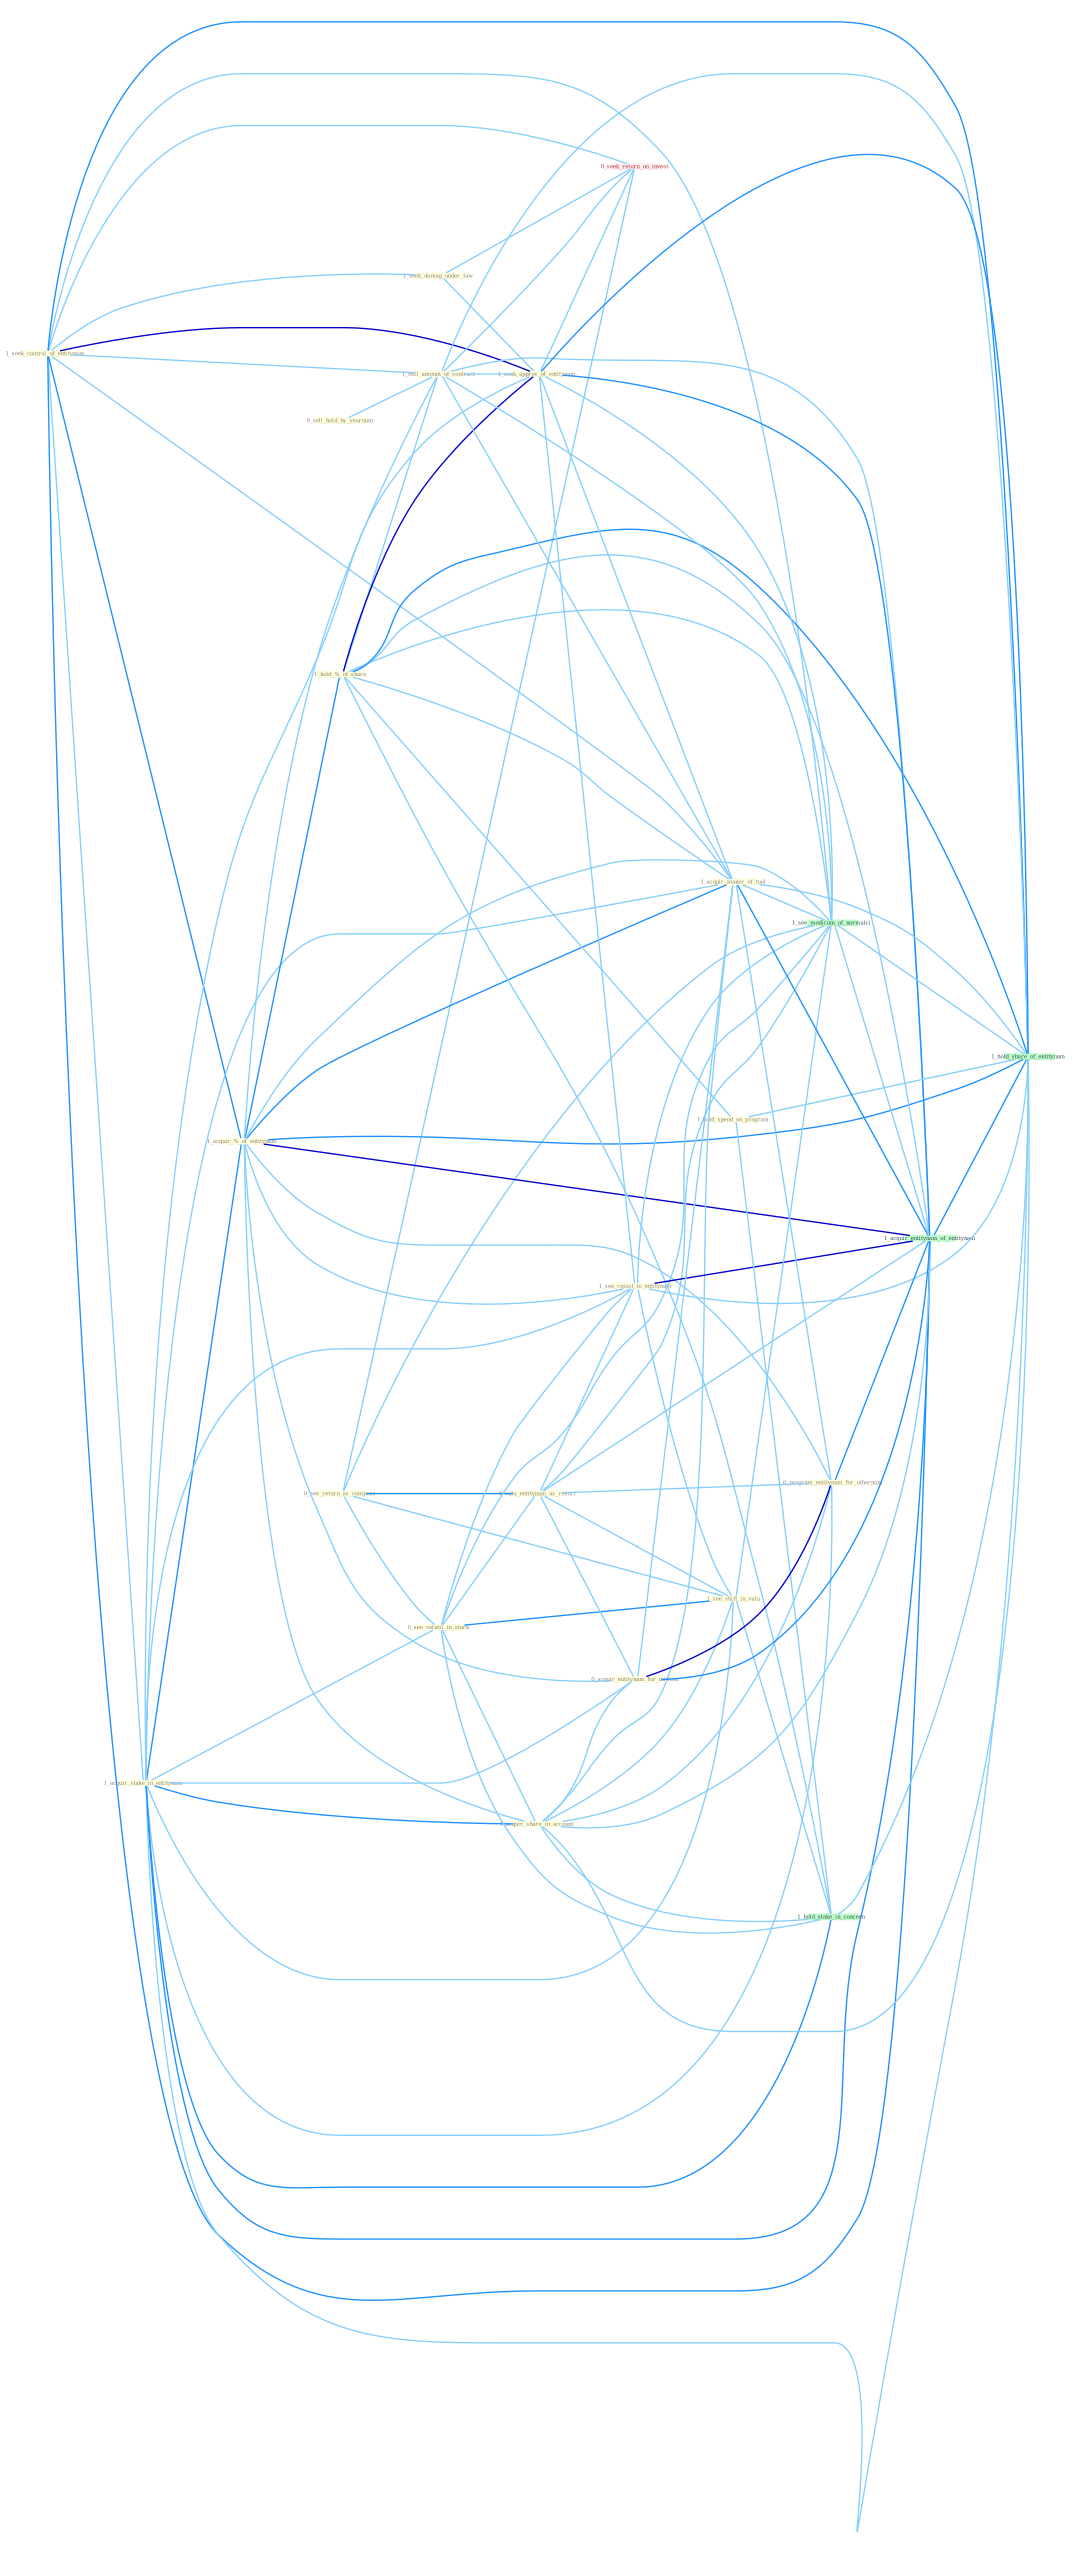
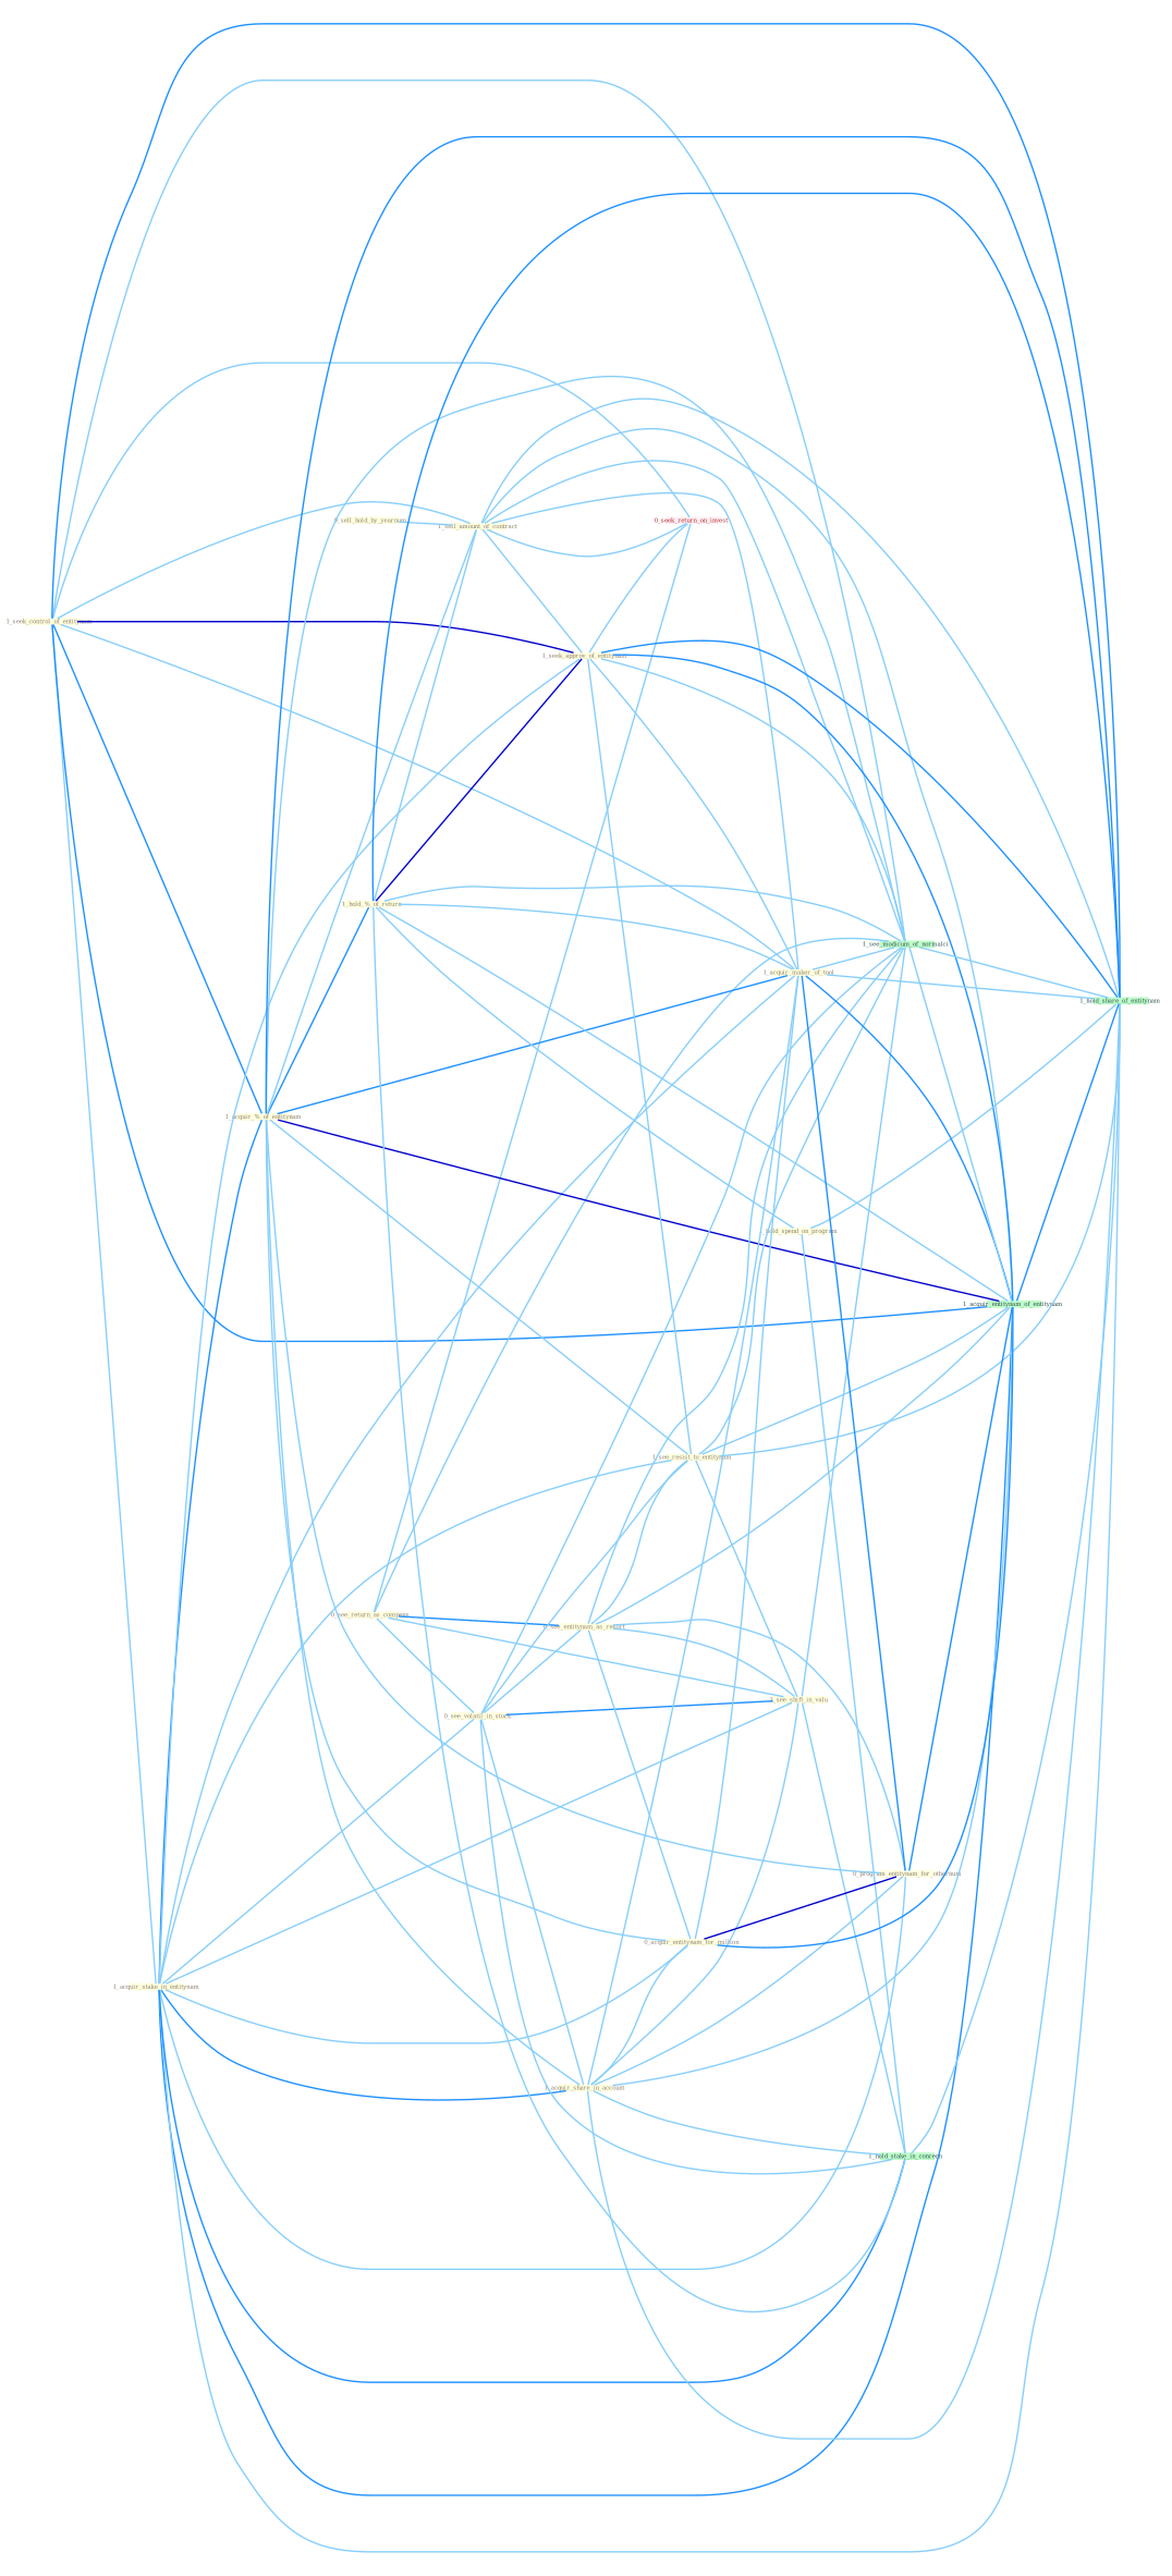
  graph {
    rankdir=LR
    node [color="#ffffe0" fixedsize=true fontcolor="#8b7d6b" fontsize=4 shape=polygon style=filled]
    edge [color="#87cefa" w=1]
    "1_seek_control_of_entitynam " [height=.06 width=.5]
    "0_see_return_as_compens " [height=.06 width=.5]
    "0_sell_hold_by_yearnum " [height=.06 width=.5]
    "1_acquir_stake_in_entitynam " [height=.06 width=.5]
    "1_acquir_%_of_entitynam " [height=.06 width=.5]
-   "1_seek_damag_under_law " [height=.06 width=.5]
    "0_see_volatil_in_stock " [height=.06 width=.5]
-   "0_see_entitynam_as_resort " [height=.06 width=.5 label="0_valu_entitynam_as_resort"]
-   "1_hold_%_of_share " [height=.06 width=.5]
+   "0_see_entitynam_as_resort " [height=.06 width=.5]
+   "1_hold_%_of_share " [height=.06 width=.5 label="1_hold_%_of_return"]
    "1_sell_amount_of_contract " [height=.06 width=.5]
    "1_acquir_share_in_account " [height=.06 width=.5]
    "1_seek_approv_of_entitynam " [height=.06 width=.5]
    "1_see_resist_to_entitynam " [height=.06 width=.5]
    "1_see_shift_in_valu " [height=.06 width=.5]
    "1_hold_spend_on_program " [height=.06 width=.5]
    "0_acquir_entitynam_for_million " [height=.06 width=.5]
    "1_acquir_maker_of_tool " [height=.06 width=.5]
    n18 [height=.06 label="0_program_entitynam_for_othernum" width=.5]
    "0_seek_return_on_invest " [color="#fff0f5" fontcolor="#b22222" height=.06 width=.5]
    "1_see_modicum_of_normalci " [color="#BDFCC9" fontcolor="#2f4f4f" height=.06 width=.5]
    "1_acquir_entitynam_of_entitynam " [color="#BDFCC9" fontcolor="#2f4f4f" height=.06 width=.5]
    "1_hold_share_of_entitynam " [color="#BDFCC9" fontcolor="#2f4f4f" height=.06 width=.5]
    "1_hold_stake_in_concern " [color="#BDFCC9" fontcolor="#2f4f4f" height=.06 width=.5]
    subgraph sub_1 {
      "1_seek_control_of_entitynam "
      "0_see_return_as_compens "
      "0_sell_hold_by_yearnum "
      "1_acquir_stake_in_entitynam "
      "1_acquir_%_of_entitynam "
-     "1_seek_damag_under_law "
      "0_see_volatil_in_stock "
      "0_see_entitynam_as_resort "
      "1_hold_%_of_share "
      "1_sell_amount_of_contract "
      "1_acquir_share_in_account "
      "1_seek_approv_of_entitynam "
      "1_see_resist_to_entitynam "
      "1_see_shift_in_valu "
      "1_hold_spend_on_program "
      "0_acquir_entitynam_for_million "
      "1_acquir_maker_of_tool "
      n18
    }
    subgraph sub_2 {
      "0_seek_return_on_invest "
    }
    "1_seek_control_of_entitynam " -- "1_acquir_stake_in_entitynam "
    "1_seek_control_of_entitynam " -- "1_acquir_%_of_entitynam " [color="#1e90ff" w=2]
-   "1_seek_control_of_entitynam " -- "1_seek_damag_under_law "
    "1_seek_control_of_entitynam " -- "1_sell_amount_of_contract "
    "1_seek_control_of_entitynam " -- "1_seek_approv_of_entitynam " [color="#0000cd" w=3]
    "1_seek_control_of_entitynam " -- "1_acquir_maker_of_tool "
    "1_seek_control_of_entitynam " -- "0_seek_return_on_invest "
    "1_seek_control_of_entitynam " -- "1_see_modicum_of_normalci "
    "1_seek_control_of_entitynam " -- "1_acquir_entitynam_of_entitynam " [color="#1e90ff" w=2]
    "1_seek_control_of_entitynam " -- "1_hold_share_of_entitynam " [color="#1e90ff" w=2]
    "0_see_return_as_compens " -- "0_see_volatil_in_stock "
    "0_see_return_as_compens " -- "0_see_entitynam_as_resort " [color="#1e90ff" w=2]
    "0_see_return_as_compens " -- "1_see_shift_in_valu "
    "0_see_return_as_compens " -- "0_seek_return_on_invest "
    "0_see_return_as_compens " -- "1_see_modicum_of_normalci "
    "0_sell_hold_by_yearnum " -- "1_sell_amount_of_contract "
    "1_acquir_stake_in_entitynam " -- "1_acquir_%_of_entitynam " [color="#1e90ff" w=2]
    "1_acquir_stake_in_entitynam " -- "0_see_volatil_in_stock "
    "1_acquir_stake_in_entitynam " -- "1_acquir_share_in_account " [color="#1e90ff" w=2]
    "1_acquir_stake_in_entitynam " -- "1_seek_approv_of_entitynam "
    "1_acquir_stake_in_entitynam " -- "1_see_resist_to_entitynam "
    "1_acquir_stake_in_entitynam " -- "1_see_shift_in_valu "
    "1_acquir_stake_in_entitynam " -- "0_acquir_entitynam_for_million "
    "1_acquir_stake_in_entitynam " -- "1_acquir_maker_of_tool "
    "1_acquir_stake_in_entitynam " -- n18
    "1_acquir_stake_in_entitynam " -- "1_acquir_entitynam_of_entitynam " [color="#1e90ff" w=2]
    "1_acquir_stake_in_entitynam " -- "1_hold_share_of_entitynam "
    "1_acquir_stake_in_entitynam " -- "1_hold_stake_in_concern " [color="#1e90ff" w=2]
    "1_acquir_%_of_entitynam " -- "1_hold_%_of_share " [color="#1e90ff" w=2]
    "1_acquir_%_of_entitynam " -- "1_sell_amount_of_contract "
    "1_acquir_%_of_entitynam " -- "1_acquir_share_in_account "
    "1_acquir_%_of_entitynam " -- "1_see_resist_to_entitynam "
    "1_acquir_%_of_entitynam " -- "0_acquir_entitynam_for_million "
    "1_acquir_%_of_entitynam " -- "1_acquir_maker_of_tool " [color="#1e90ff" w=2]
    "1_acquir_%_of_entitynam " -- n18
    "1_acquir_%_of_entitynam " -- "1_see_modicum_of_normalci "
    "1_acquir_%_of_entitynam " -- "1_acquir_entitynam_of_entitynam " [color="#0000cd" w=3]
    "1_acquir_%_of_entitynam " -- "1_hold_share_of_entitynam " [color="#1e90ff" w=2]
-   "1_seek_damag_under_law " -- "1_seek_approv_of_entitynam "
-   "1_seek_damag_under_law " -- "0_seek_return_on_invest "
    "0_see_volatil_in_stock " -- "0_see_entitynam_as_resort "
    "0_see_volatil_in_stock " -- "1_acquir_share_in_account "
    "0_see_volatil_in_stock " -- "1_see_resist_to_entitynam "
    "0_see_volatil_in_stock " -- "1_see_shift_in_valu " [color="#1e90ff" w=2]
    "0_see_volatil_in_stock " -- "1_see_modicum_of_normalci "
    "0_see_volatil_in_stock " -- "1_hold_stake_in_concern "
    "0_see_entitynam_as_resort " -- "1_see_resist_to_entitynam "
    "0_see_entitynam_as_resort " -- "1_see_shift_in_valu "
    "0_see_entitynam_as_resort " -- "0_acquir_entitynam_for_million "
    "0_see_entitynam_as_resort " -- n18
    "0_see_entitynam_as_resort " -- "1_see_modicum_of_normalci "
    "0_see_entitynam_as_resort " -- "1_acquir_entitynam_of_entitynam "
    "1_hold_%_of_share " -- "1_sell_amount_of_contract "
    "1_hold_%_of_share " -- "1_seek_approv_of_entitynam " [color="#0000cd"]
    "1_hold_%_of_share " -- "1_hold_spend_on_program "
    "1_hold_%_of_share " -- "1_acquir_maker_of_tool "
    "1_hold_%_of_share " -- "1_see_modicum_of_normalci "
    "1_hold_%_of_share " -- "1_acquir_entitynam_of_entitynam "
    "1_hold_%_of_share " -- "1_hold_share_of_entitynam " [color="#1e90ff" w=2]
    "1_hold_%_of_share " -- "1_hold_stake_in_concern "
    "1_sell_amount_of_contract " -- "1_seek_approv_of_entitynam "
    "1_sell_amount_of_contract " -- "1_acquir_maker_of_tool "
    "1_sell_amount_of_contract " -- "0_seek_return_on_invest "
    "1_sell_amount_of_contract " -- "1_see_modicum_of_normalci "
    "1_sell_amount_of_contract " -- "1_acquir_entitynam_of_entitynam "
    "1_sell_amount_of_contract " -- "1_hold_share_of_entitynam "
    "1_acquir_share_in_account " -- "1_see_shift_in_valu "
    "1_acquir_share_in_account " -- "0_acquir_entitynam_for_million "
    "1_acquir_share_in_account " -- "1_acquir_maker_of_tool "
    "1_acquir_share_in_account " -- n18
    "1_acquir_share_in_account " -- "1_acquir_entitynam_of_entitynam "
    "1_acquir_share_in_account " -- "1_hold_share_of_entitynam "
    "1_acquir_share_in_account " -- "1_hold_stake_in_concern "
    "1_seek_approv_of_entitynam " -- "1_see_resist_to_entitynam "
    "1_seek_approv_of_entitynam " -- "1_acquir_maker_of_tool "
    "1_seek_approv_of_entitynam " -- "0_seek_return_on_invest "
    "1_seek_approv_of_entitynam " -- "1_see_modicum_of_normalci "
    "1_seek_approv_of_entitynam " -- "1_acquir_entitynam_of_entitynam " [color="#1e90ff" w=2]
    "1_seek_approv_of_entitynam " -- "1_hold_share_of_entitynam " [color="#1e90ff" w=2]
    "1_see_resist_to_entitynam " -- "1_see_shift_in_valu "
    "1_see_resist_to_entitynam " -- "1_see_modicum_of_normalci "
-   "1_see_resist_to_entitynam " -- "1_acquir_entitynam_of_entitynam " [color="#0000cd"]
+   "1_see_resist_to_entitynam " -- "1_acquir_entitynam_of_entitynam "
    "1_see_resist_to_entitynam " -- "1_hold_share_of_entitynam "
    "1_see_shift_in_valu " -- "1_see_modicum_of_normalci "
    "1_see_shift_in_valu " -- "1_hold_stake_in_concern "
    "1_hold_spend_on_program " -- "1_hold_share_of_entitynam "
    "1_hold_spend_on_program " -- "1_hold_stake_in_concern "
    "0_acquir_entitynam_for_million " -- "1_acquir_maker_of_tool "
    "0_acquir_entitynam_for_million " -- n18 [color="#0000cd" w=3]
    "0_acquir_entitynam_for_million " -- "1_acquir_entitynam_of_entitynam " [color="#1e90ff" w=2]
-   "1_acquir_maker_of_tool " -- n18
+   "1_acquir_maker_of_tool " -- n18 [color="#1e90ff"]
    "1_acquir_maker_of_tool " -- "1_see_modicum_of_normalci "
    "1_acquir_maker_of_tool " -- "1_acquir_entitynam_of_entitynam " [color="#1e90ff" w=2]
    "1_acquir_maker_of_tool " -- "1_hold_share_of_entitynam "
    n18 -- "1_acquir_entitynam_of_entitynam " [color="#1e90ff" w=2]
    "1_see_modicum_of_normalci " -- "1_acquir_entitynam_of_entitynam "
    "1_see_modicum_of_normalci " -- "1_hold_share_of_entitynam "
    "1_acquir_entitynam_of_entitynam " -- "1_hold_share_of_entitynam " [color="#1e90ff" w=2]
    "1_hold_stake_in_concern " -- "1_hold_share_of_entitynam "
  }
